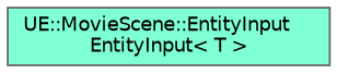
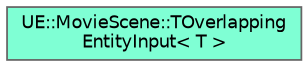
  digraph {
    rankdir=LR
-   n1 [color=grey40 fillcolor=aquamarine fontname=Helvetica fontsize=10 height=0.2 label="UE::MovieScene::EntityInput\lEntityInput\< T \>" shape=box style=filled width=0.4]
+   n1 [color=grey40 fillcolor=aquamarine fontname=Helvetica fontsize=10 height=0.2 label="UE::MovieScene::TOverlapping\lEntityInput\< T \>" shape=box style=filled width=0.4]
  }
